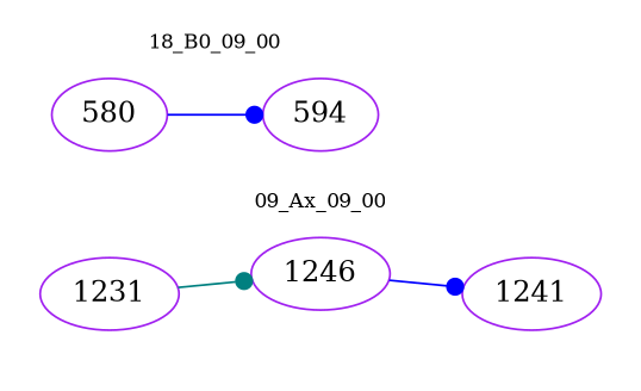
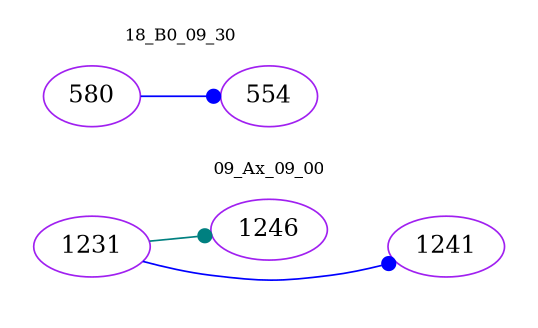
  digraph {
    rankdir=LR
    node [color=purple]
    edge [arrowhead=dot color=blue style=solid]
    n1 [label=1231]
    n2 [label=1241]
    n3 [label=1246]
    n4 [label=580]
-   n5 [label=594]
+   n5 [label=554]
    subgraph cluster_1 {
      color=white
      fontsize=10
      label="09_Ax_09_00"
      n1
      n2
      n3
    }
    subgraph cluster_2 {
      color=white
      fontsize=10
-     label="18_B0_09_00"
+     label="18_B0_09_30"
      n4
      n5
    }
-   n3 -> n2
+   n1 -> n2
    n1 -> n3 [color=teal]
    n4 -> n5
  }
